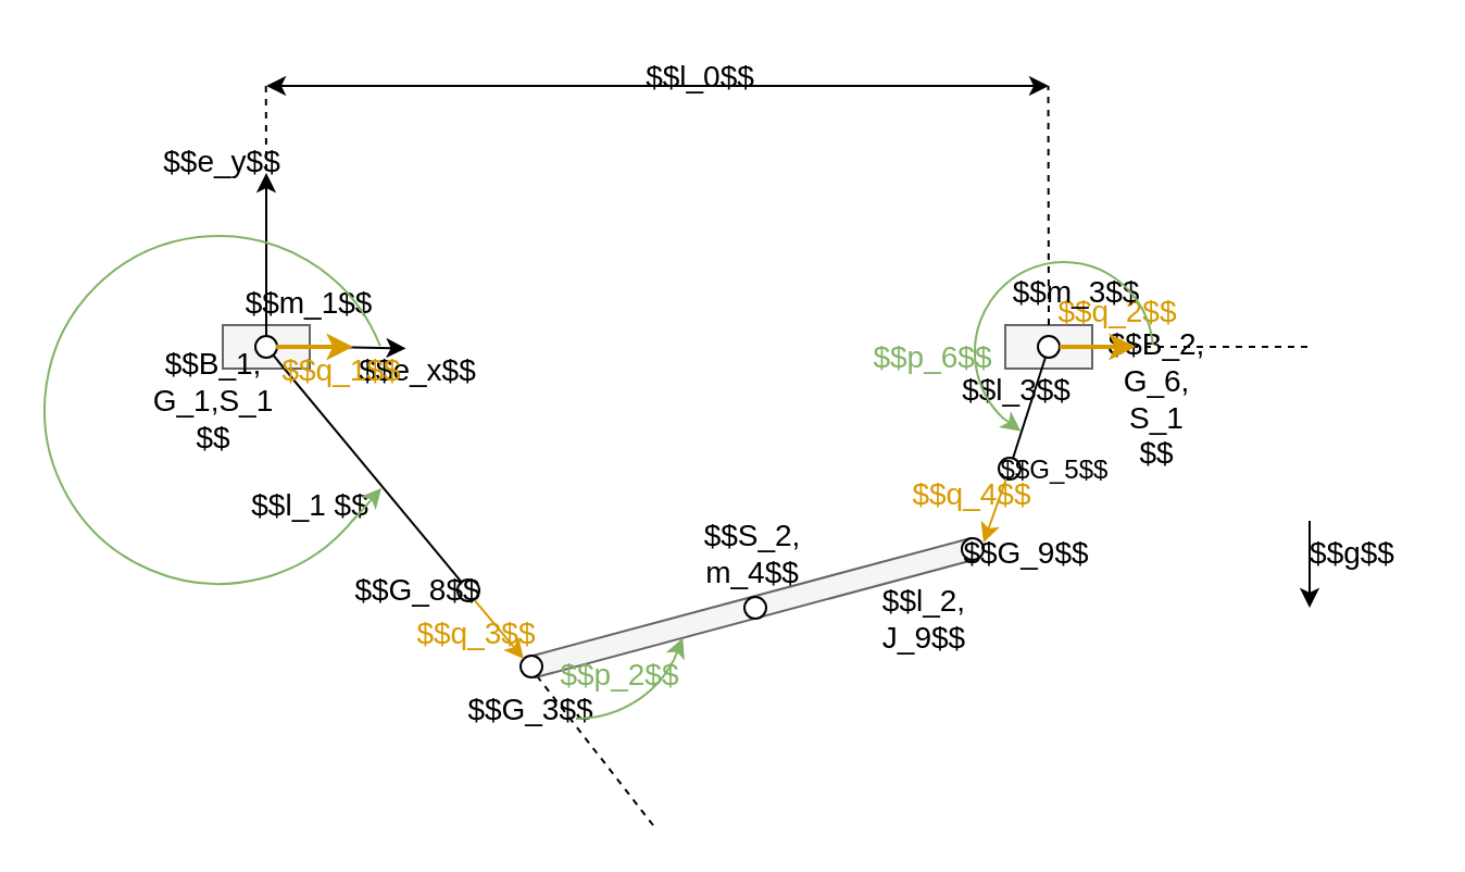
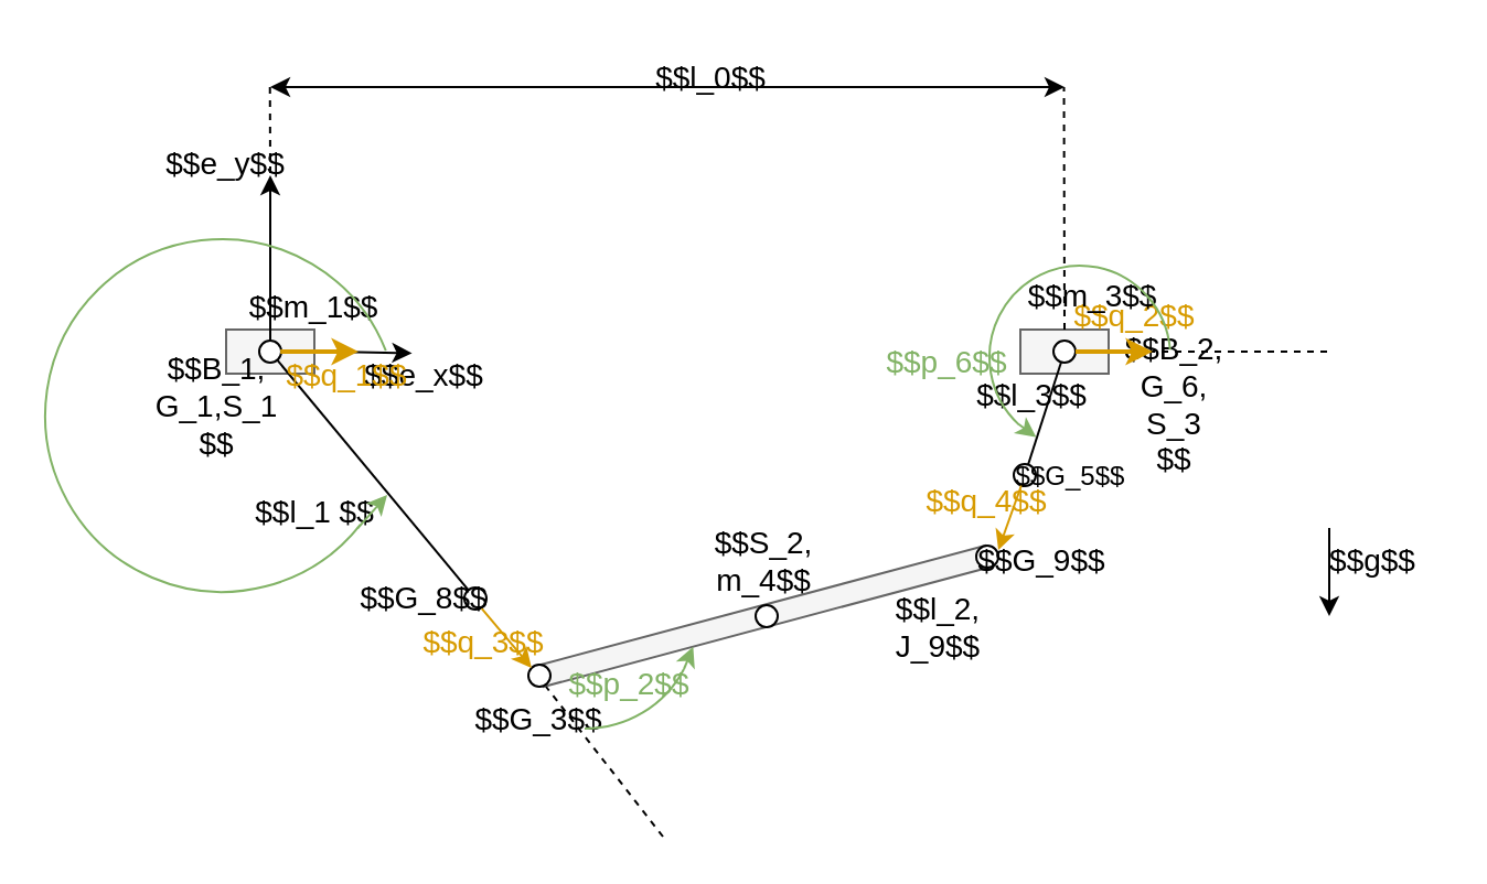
  <mxCell id="0" />
  <mxCell id="1" parent="0" />
  <mxCell id="2" value="" style="rounded=0;whiteSpace=wrap;html=1;fillColor=#f5f5f5;fontColor=#333333;strokeColor=#666666;rotation=-15;" parent="1" vertex="1"><mxGeometry x="241" y="274" width="210" height="10" as="geometry" /></mxCell>
  <mxCell id="3" value="" style="rounded=0;whiteSpace=wrap;html=1;fillColor=#f5f5f5;fontColor=#333333;strokeColor=#666666;" parent="1" vertex="1"><mxGeometry x="102" y="149" width="40" height="20" as="geometry" /></mxCell>
  <mxCell id="4" value="" style="endArrow=classic;html=1;rounded=0;" parent="1" edge="1"><mxGeometry width="50" height="50" relative="1" as="geometry"><mxPoint x="122" y="159.75" as="sourcePoint" /><mxPoint x="122" y="79" as="targetPoint" /></mxGeometry></mxCell>
  <mxCell id="5" value="" style="endArrow=classic;html=1;rounded=0;entryX=0.988;entryY=0.157;entryDx=0;entryDy=0;entryPerimeter=0;" parent="1" target="27" edge="1"><mxGeometry width="50" height="50" relative="1" as="geometry"><mxPoint x="122" y="159.25" as="sourcePoint" /><mxPoint x="202" y="159" as="targetPoint" /><Array as="points"><mxPoint x="162" y="159.25" /></Array></mxGeometry></mxCell>
  <mxCell id="6" value="$$e_x$$" style="text;html=1;strokeColor=none;fillColor=none;align=center;verticalAlign=middle;whiteSpace=wrap;rounded=0;fontSize=14;" parent="1" vertex="1"><mxGeometry x="172" y="155" width="40" height="30" as="geometry" /></mxCell>
  <mxCell id="7" value="$$e_y$$" style="text;html=1;strokeColor=none;fillColor=none;align=center;verticalAlign=middle;whiteSpace=wrap;rounded=0;fontSize=14;" parent="1" vertex="1"><mxGeometry x="72" y="59" width="60" height="30" as="geometry" /></mxCell>
  <mxCell id="8" value="$$g$$" style="text;html=1;strokeColor=none;fillColor=none;align=center;verticalAlign=middle;whiteSpace=wrap;rounded=0;fontSize=14;" parent="1" vertex="1"><mxGeometry x="592" y="239" width="60" height="30" as="geometry" /></mxCell>
  <mxCell id="9" value="" style="endArrow=classic;html=1;fontSize=14;curved=1;" parent="1" edge="1"><mxGeometry width="50" height="50" relative="1" as="geometry"><mxPoint x="602" y="239" as="sourcePoint" /><mxPoint x="602" y="279" as="targetPoint" /></mxGeometry></mxCell>
  <mxCell id="10" value="" style="ellipse;whiteSpace=wrap;html=1;aspect=fixed;fontSize=14;" parent="1" vertex="1"><mxGeometry x="117" y="154" width="10" height="10" as="geometry" /></mxCell>
  <mxCell id="11" value="" style="rounded=0;whiteSpace=wrap;html=1;fillColor=#f5f5f5;fontColor=#333333;strokeColor=#666666;" parent="1" vertex="1"><mxGeometry x="462" y="149" width="40" height="20" as="geometry" /></mxCell>
  <mxCell id="12" value="" style="ellipse;whiteSpace=wrap;html=1;aspect=fixed;fontSize=14;" parent="1" vertex="1"><mxGeometry x="477" y="154" width="10" height="10" as="geometry" /></mxCell>
  <mxCell id="13" value="" style="endArrow=none;html=1;rounded=0;fontSize=14;" parent="1" source="37" target="10" edge="1"><mxGeometry width="50" height="50" relative="1" as="geometry"><mxPoint x="212" y="249" as="sourcePoint" /><mxPoint x="192" y="209" as="targetPoint" /></mxGeometry></mxCell>
  <mxCell id="14" value="" style="ellipse;whiteSpace=wrap;html=1;aspect=fixed;fontSize=14;" parent="1" vertex="1"><mxGeometry x="239" y="301" width="10" height="10" as="geometry" /></mxCell>
  <mxCell id="15" value="" style="ellipse;whiteSpace=wrap;html=1;aspect=fixed;fontSize=14;" parent="1" vertex="1"><mxGeometry x="442" y="247" width="10" height="10" as="geometry" /></mxCell>
  <mxCell id="16" value="" style="endArrow=none;html=1;rounded=0;fontSize=14;" parent="1" source="12" target="48" edge="1"><mxGeometry width="50" height="50" relative="1" as="geometry"><mxPoint x="472" y="179" as="sourcePoint" /><mxPoint x="482" y="319" as="targetPoint" /></mxGeometry></mxCell>
  <mxCell id="17" value="" style="ellipse;whiteSpace=wrap;html=1;aspect=fixed;fontSize=14;" parent="1" vertex="1"><mxGeometry x="342" y="274" width="10" height="10" as="geometry" /></mxCell>
  <mxCell id="18" value="$$l_2, J_9$$" style="text;html=1;strokeColor=none;fillColor=none;align=center;verticalAlign=middle;whiteSpace=wrap;rounded=0;fontSize=14;" parent="1" vertex="1"><mxGeometry x="395" y="269" width="60" height="30" as="geometry" /></mxCell>
  <mxCell id="19" value="$$S_2, m_4$$" style="text;html=1;strokeColor=none;fillColor=none;align=center;verticalAlign=middle;whiteSpace=wrap;rounded=0;fontSize=14;" parent="1" vertex="1"><mxGeometry x="316" y="239" width="60" height="30" as="geometry" /></mxCell>
  <mxCell id="20" value="&lt;span style=&quot;&quot;&gt;$$G_3$$&lt;/span&gt;" style="text;html=1;strokeColor=none;fillColor=none;align=center;verticalAlign=middle;whiteSpace=wrap;rounded=0;fontSize=14;" parent="1" vertex="1"><mxGeometry x="214" y="311" width="60" height="30" as="geometry" /></mxCell>
  <mxCell id="21" value="$$B_1, G_1,S_1&lt;br&gt;$$" style="text;html=1;strokeColor=none;fillColor=none;align=center;verticalAlign=middle;whiteSpace=wrap;rounded=0;fontSize=14;" parent="1" vertex="1"><mxGeometry x="68" y="169" width="60" height="30" as="geometry" /></mxCell>
- <mxCell id="22" value="$$B_2, G_6, S_1&lt;br&gt;$$" style="text;html=1;strokeColor=none;fillColor=none;align=center;verticalAlign=middle;whiteSpace=wrap;rounded=0;fontSize=14;" parent="1" vertex="1"><mxGeometry x="502" y="168" width="60" height="30" as="geometry" /></mxCell>
+ <mxCell id="22" value="$$B_2, G_6, S_3&lt;br&gt;$$" style="text;html=1;strokeColor=none;fillColor=none;align=center;verticalAlign=middle;whiteSpace=wrap;rounded=0;fontSize=14;" parent="1" vertex="1"><mxGeometry x="502" y="168" width="60" height="30" as="geometry" /></mxCell>
  <mxCell id="23" value="$$G_9$$" style="text;html=1;strokeColor=none;fillColor=none;align=center;verticalAlign=middle;whiteSpace=wrap;rounded=0;fontSize=14;" parent="1" vertex="1"><mxGeometry x="442" y="239" width="60" height="30" as="geometry" /></mxCell>
  <mxCell id="24" value="" style="endArrow=none;dashed=1;html=1;rounded=0;fontColor=#82B366;strokeColor=#000000;exitX=1;exitY=0.5;exitDx=0;exitDy=0;" parent="1" source="11" edge="1"><mxGeometry width="50" height="50" relative="1" as="geometry"><mxPoint x="582" y="169" as="sourcePoint" /><mxPoint x="602" y="159" as="targetPoint" /></mxGeometry></mxCell>
  <mxCell id="25" value="" style="endArrow=classic;html=1;rounded=0;fontColor=#82B366;strokeColor=#d79b00;fillColor=#ffe6cc;exitX=0.957;exitY=0.495;exitDx=0;exitDy=0;exitPerimeter=0;jumpSize=6;strokeWidth=2;" parent="1" source="10" edge="1"><mxGeometry width="50" height="50" relative="1" as="geometry"><mxPoint x="172" y="149" as="sourcePoint" /><mxPoint x="162" y="159" as="targetPoint" /></mxGeometry></mxCell>
  <mxCell id="26" value="" style="endArrow=classic;html=1;rounded=0;fontColor=#82B366;strokeColor=#D79B00;fillColor=#ffe6cc;strokeWidth=2;" parent="1" source="12" edge="1"><mxGeometry width="50" height="50" relative="1" as="geometry"><mxPoint x="492" y="99" as="sourcePoint" /><mxPoint x="522" y="159" as="targetPoint" /></mxGeometry></mxCell>
  <mxCell id="27" value="&lt;font color=&quot;#d79b00&quot;&gt;$$q_1$$&lt;/font&gt;" style="text;html=1;strokeColor=none;fillColor=none;align=center;verticalAlign=middle;whiteSpace=wrap;rounded=0;fontSize=14;strokeWidth=1;" parent="1" vertex="1"><mxGeometry x="127" y="155" width="60" height="30" as="geometry" /></mxCell>
  <mxCell id="28" value="&lt;font color=&quot;#d79b00&quot;&gt;$$q_2$$&lt;/font&gt;" style="text;html=1;strokeColor=none;fillColor=none;align=center;verticalAlign=middle;whiteSpace=wrap;rounded=0;fontSize=14;" parent="1" vertex="1"><mxGeometry x="484" y="128" width="60" height="30" as="geometry" /></mxCell>
  <mxCell id="29" value="$$m_1$$" style="text;html=1;strokeColor=none;fillColor=none;align=center;verticalAlign=middle;whiteSpace=wrap;rounded=0;fontSize=14;" parent="1" vertex="1"><mxGeometry x="112" y="124" width="60" height="30" as="geometry" /></mxCell>
  <mxCell id="30" value="$$m_3$$" style="text;html=1;strokeColor=none;fillColor=none;align=center;verticalAlign=middle;whiteSpace=wrap;rounded=0;fontSize=14;" parent="1" vertex="1"><mxGeometry x="465" y="119" width="60" height="30" as="geometry" /></mxCell>
  <mxCell id="31" value="" style="endArrow=classic;startArrow=classic;html=1;rounded=0;" parent="1" edge="1"><mxGeometry width="50" height="50" relative="1" as="geometry"><mxPoint x="122" y="39" as="sourcePoint" /><mxPoint x="482" y="39" as="targetPoint" /></mxGeometry></mxCell>
  <mxCell id="32" value="" style="endArrow=none;dashed=1;html=1;rounded=0;exitX=0.5;exitY=0;exitDx=0;exitDy=0;" parent="1" source="11" edge="1"><mxGeometry width="50" height="50" relative="1" as="geometry"><mxPoint x="482" y="129" as="sourcePoint" /><mxPoint x="481.76" y="39" as="targetPoint" /></mxGeometry></mxCell>
  <mxCell id="33" value="" style="endArrow=none;dashed=1;html=1;rounded=0;" parent="1" edge="1"><mxGeometry width="50" height="50" relative="1" as="geometry"><mxPoint x="122" y="78" as="sourcePoint" /><mxPoint x="121.86" y="38" as="targetPoint" /></mxGeometry></mxCell>
  <mxCell id="34" value="$$l_0$$" style="text;html=1;strokeColor=none;fillColor=none;align=center;verticalAlign=middle;whiteSpace=wrap;rounded=0;fontSize=14;" parent="1" vertex="1"><mxGeometry x="292" y="20" width="60" height="30" as="geometry" /></mxCell>
  <mxCell id="35" value="&lt;span style=&quot;font-size: 14px&quot;&gt;$$l_1 $$&lt;/span&gt;" style="text;html=1;align=center;verticalAlign=middle;resizable=0;points=[];autosize=1;strokeColor=none;fillColor=none;" parent="1" vertex="1"><mxGeometry x="107" y="222" width="70" height="20" as="geometry" /></mxCell>
  <mxCell id="36" value="&lt;span style=&quot;font-size: 14px&quot;&gt;$$l_3$$&lt;/span&gt;" style="text;html=1;align=center;verticalAlign=middle;resizable=0;points=[];autosize=1;strokeColor=none;fillColor=none;" parent="1" vertex="1"><mxGeometry x="432" y="169" width="70" height="20" as="geometry" /></mxCell>
  <mxCell id="37" value="" style="ellipse;whiteSpace=wrap;html=1;aspect=fixed;fontSize=14;" parent="1" vertex="1"><mxGeometry x="210" y="266" width="10" height="10" as="geometry" /></mxCell>
  <mxCell id="38" value="&lt;font color=&quot;#d79b00&quot;&gt;$$q_3$$&lt;/font&gt;" style="text;html=1;strokeColor=none;fillColor=none;align=center;verticalAlign=middle;whiteSpace=wrap;rounded=0;fontSize=14;strokeWidth=1;" parent="1" vertex="1"><mxGeometry x="189" y="276" width="60" height="30" as="geometry" /></mxCell>
  <mxCell id="39" value="" style="endArrow=classic;html=1;rounded=0;entryX=0;entryY=0;entryDx=0;entryDy=0;exitX=0.786;exitY=0.958;exitDx=0;exitDy=0;exitPerimeter=0;fillColor=#ffe6cc;strokeColor=#d79b00;" parent="1" source="37" target="14" edge="1"><mxGeometry width="50" height="50" relative="1" as="geometry"><mxPoint x="142" y="289" as="sourcePoint" /><mxPoint x="192" y="239" as="targetPoint" /></mxGeometry></mxCell>
  <mxCell id="40" value="&lt;span style=&quot;font-size: 14px;&quot;&gt;$$G_8$$&lt;/span&gt;" style="text;html=1;strokeColor=none;fillColor=none;align=center;verticalAlign=middle;whiteSpace=wrap;rounded=0;" parent="1" vertex="1"><mxGeometry x="162" y="256" width="60" height="30" as="geometry" /></mxCell>
  <mxCell id="41" value="" style="verticalLabelPosition=bottom;verticalAlign=top;html=1;shape=mxgraph.basic.arc;startAngle=0.356;endAngle=0.19;fillColor=#d5e8d4;strokeColor=#82b366;" parent="1" vertex="1"><mxGeometry x="20" y="108" width="160" height="160" as="geometry" /></mxCell>
  <mxCell id="42" value="&lt;font color=&quot;#82b366&quot;&gt;$$p_6$$&lt;/font&gt;" style="text;html=1;strokeColor=none;fillColor=none;align=center;verticalAlign=middle;whiteSpace=wrap;rounded=0;fontSize=14;" parent="1" vertex="1"><mxGeometry x="399" y="149" width="60" height="30" as="geometry" /></mxCell>
  <mxCell id="43" value="" style="endArrow=classic;html=1;rounded=0;fillColor=#d5e8d4;strokeColor=#82b366;exitX=0.885;exitY=0.82;exitDx=0;exitDy=0;exitPerimeter=0;" parent="1" source="41" edge="1"><mxGeometry width="50" height="50" relative="1" as="geometry"><mxPoint x="162.48" y="237.48" as="sourcePoint" /><mxPoint x="175" y="224" as="targetPoint" /><Array as="points" /></mxGeometry></mxCell>
  <mxCell id="44" value="" style="endArrow=none;dashed=1;html=1;rounded=0;" parent="1" edge="1"><mxGeometry width="50" height="50" relative="1" as="geometry"><mxPoint x="300" y="379" as="sourcePoint" /><mxPoint x="247" y="311" as="targetPoint" /></mxGeometry></mxCell>
  <mxCell id="45" value="&lt;font color=&quot;#82b366&quot;&gt;$$p_2$$&lt;/font&gt;" style="text;html=1;strokeColor=none;fillColor=none;align=center;verticalAlign=middle;whiteSpace=wrap;rounded=0;fontSize=14;" parent="1" vertex="1"><mxGeometry x="255" y="295" width="60" height="30" as="geometry" /></mxCell>
  <mxCell id="46" value="" style="verticalLabelPosition=bottom;verticalAlign=top;html=1;shape=mxgraph.basic.arc;startAngle=0.325;endAngle=0.5;fillColor=#d5e8d4;strokeColor=#82b366;" parent="1" vertex="1"><mxGeometry x="214" y="231" width="101" height="99" as="geometry" /></mxCell>
  <mxCell id="47" value="" style="endArrow=classic;html=1;rounded=0;entryX=0.37;entryY=0.993;entryDx=0;entryDy=0;entryPerimeter=0;fillColor=#d5e8d4;strokeColor=#82b366;" parent="1" edge="1"><mxGeometry width="50" height="50" relative="1" as="geometry"><mxPoint x="309.5" y="303" as="sourcePoint" /><mxPoint x="313.7" y="292.93" as="targetPoint" /><Array as="points"><mxPoint x="309.5" y="303" /></Array></mxGeometry></mxCell>
  <mxCell id="48" value="" style="ellipse;whiteSpace=wrap;html=1;aspect=fixed;fontSize=14;" vertex="1" parent="1"><mxGeometry x="459" y="210" width="10" height="10" as="geometry" /></mxCell>
  <mxCell id="49" value="" style="endArrow=classic;html=1;rounded=0;entryX=0.167;entryY=0.333;entryDx=0;entryDy=0;entryPerimeter=0;fillColor=#ffe6cc;strokeColor=#d79b00;" edge="1" parent="1" source="48" target="23"><mxGeometry width="50" height="50" relative="1" as="geometry"><mxPoint x="461" y="222" as="sourcePoint" /><mxPoint x="451" y="252" as="targetPoint" /></mxGeometry></mxCell>
  <mxCell id="50" value="$$G_5$$" style="text;html=1;strokeColor=none;fillColor=none;align=center;verticalAlign=middle;whiteSpace=wrap;rounded=0;" vertex="1" parent="1"><mxGeometry x="455" y="201" width="60" height="30" as="geometry" /></mxCell>
  <mxCell id="51" value="&lt;font color=&quot;#d79b00&quot;&gt;$$q_4$$&lt;/font&gt;" style="text;html=1;strokeColor=none;fillColor=none;align=center;verticalAlign=middle;whiteSpace=wrap;rounded=0;fontSize=14;strokeWidth=1;" vertex="1" parent="1"><mxGeometry x="417" y="212" width="60" height="30" as="geometry" /></mxCell>
  <mxCell id="52" value="" style="verticalLabelPosition=bottom;verticalAlign=top;html=1;shape=mxgraph.basic.arc;startAngle=0.619;endAngle=0.237;fillColor=#d5e8d4;strokeColor=#82b366;" vertex="1" parent="1"><mxGeometry x="448" y="120" width="82" height="83" as="geometry" /></mxCell>
  <mxCell id="53" value="" style="endArrow=classic;html=1;rounded=0;fillColor=#d5e8d4;strokeColor=#82b366;exitX=0.414;exitY=1.137;exitDx=0;exitDy=0;exitPerimeter=0;entryX=0.236;entryY=-0.107;entryDx=0;entryDy=0;entryPerimeter=0;" edge="1" parent="1" source="36" target="50"><mxGeometry width="50" height="50" relative="1" as="geometry"><mxPoint x="418.6" y="204" as="sourcePoint" /><mxPoint x="432" y="188.8" as="targetPoint" /><Array as="points" /></mxGeometry></mxCell>
